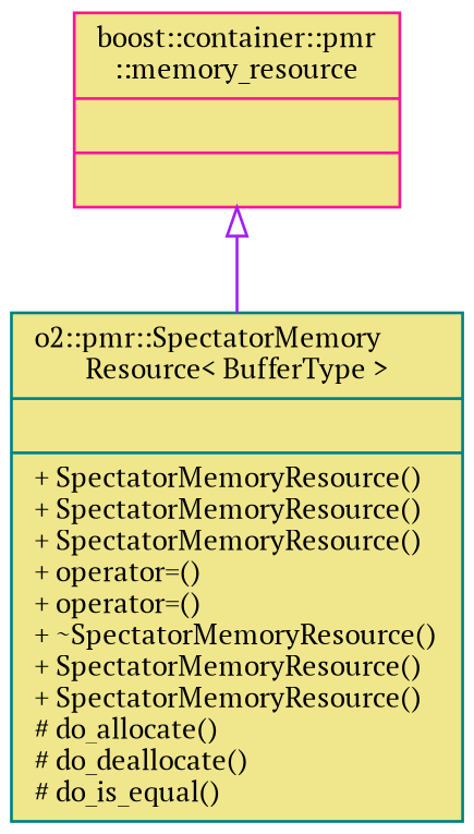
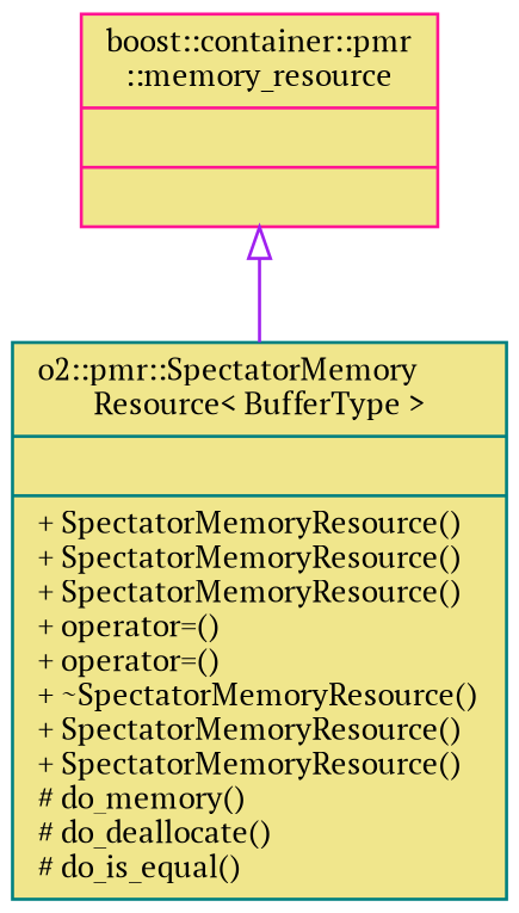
  digraph {
    fontname="PT Serif"
    node [fillcolor=khaki fontname="PT Serif" fontsize=10 shape=record style=filled]
-   n1 [color=teal fontcolor=black height=0.2 label="{o2::pmr::SpectatorMemory\lResource\< BufferType \>\n||+ SpectatorMemoryResource()\l+ SpectatorMemoryResource()\l+ SpectatorMemoryResource()\l+ operator=()\l+ operator=()\l+ ~SpectatorMemoryResource()\l+ SpectatorMemoryResource()\l+ SpectatorMemoryResource()\l# do_allocate()\l# do_deallocate()\l# do_is_equal()\l}" width=0.4]
+   n1 [color=teal fontcolor=black height=0.2 label="{o2::pmr::SpectatorMemory\lResource\< BufferType \>\n||+ SpectatorMemoryResource()\l+ SpectatorMemoryResource()\l+ SpectatorMemoryResource()\l+ operator=()\l+ operator=()\l+ ~SpectatorMemoryResource()\l+ SpectatorMemoryResource()\l+ SpectatorMemoryResource()\l# do_memory()\l# do_deallocate()\l# do_is_equal()\l}" width=0.4]
    n2 [color=deeppink height=0.2 label="{boost::container::pmr\l::memory_resource\n||}" width=0.4]
    n2 -> n1 [arrowtail=onormal color=purple dir=back fontname="PT Serif" fontsize=10 labelfontname=Helvetica labelfontsize=10 style=solid]
  }
